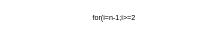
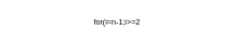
  <mxCell id="0" />
  <mxCell id="1" parent="0" />
- <mxCell id="2" value="for(i=n-1;i&amp;gt;=2" style="text;strokeColor=none;align=center;fillColor=none;html=1;verticalAlign=middle;whiteSpace=wrap;rounded=0;" vertex="1" parent="1"><mxGeometry x="30" y="15" width="320" height="30" as="geometry" /></mxCell>
+ <mxCell id="2" value="for(i=n-1;i&amp;gt;=2" style="text;strokeColor=none;align=center;fillColor=none;html=1;verticalAlign=middle;whiteSpace=wrap;rounded=0;" vertex="1" parent="1"><mxGeometry x="20" y="20" width="320" height="30" as="geometry" /></mxCell>
